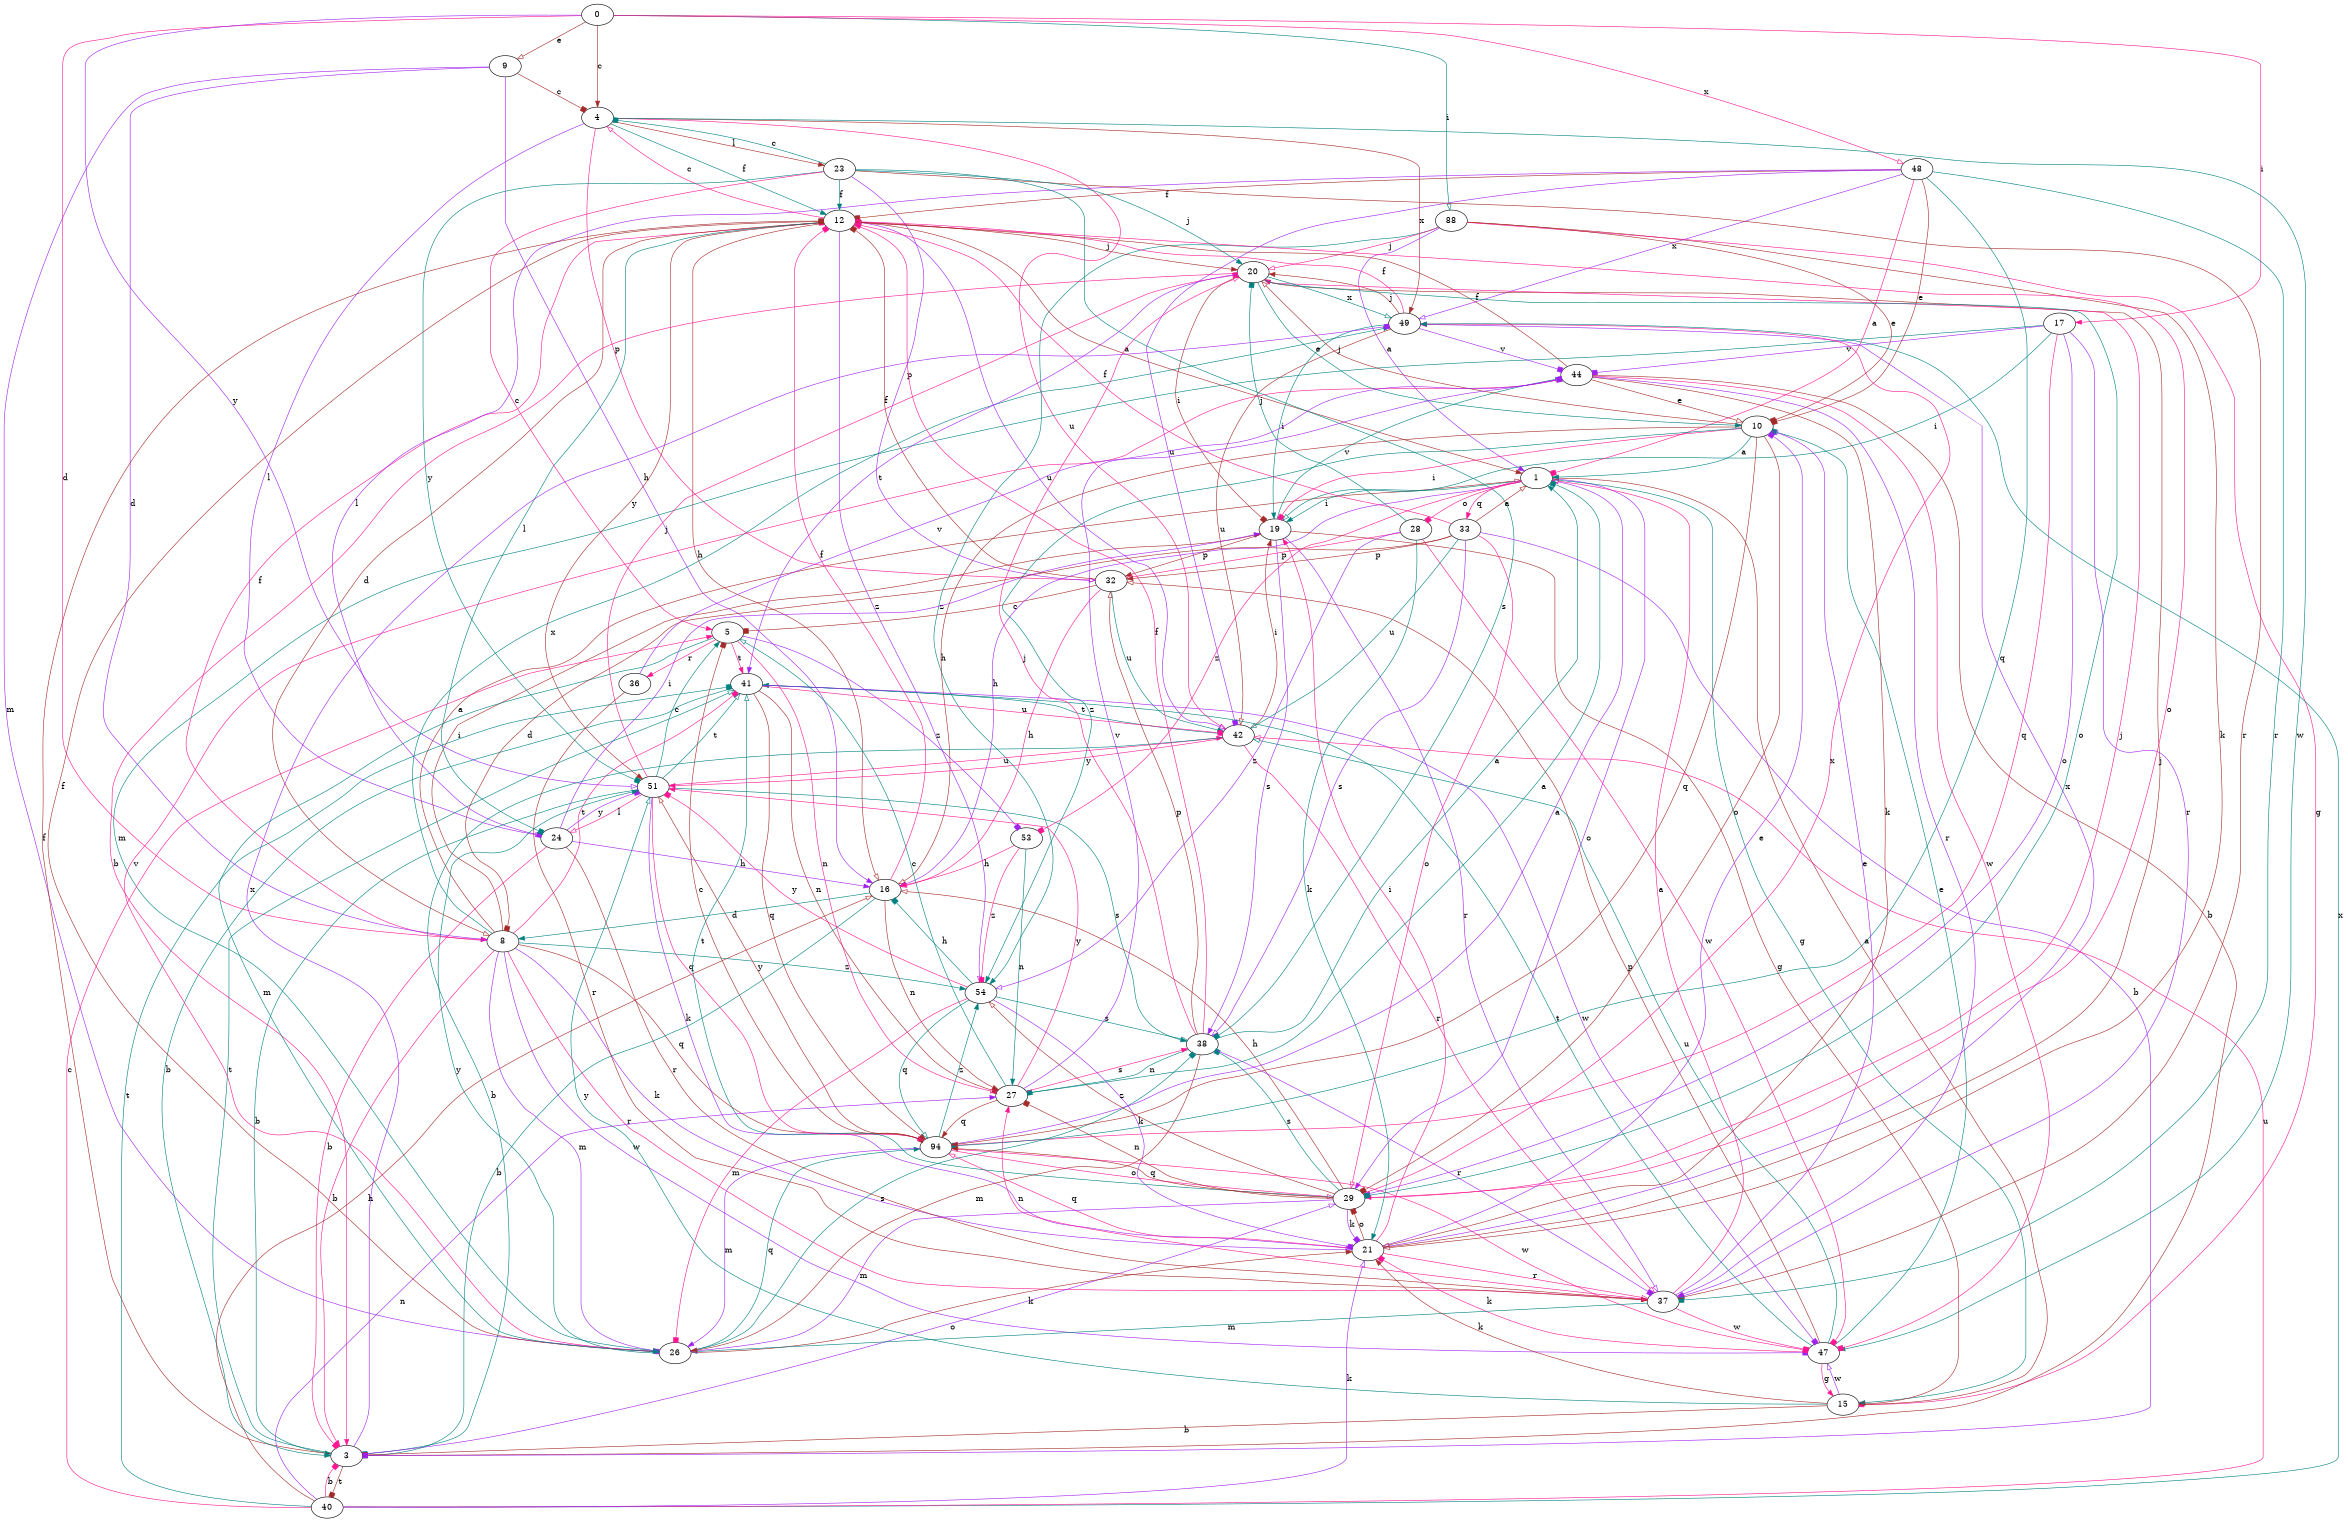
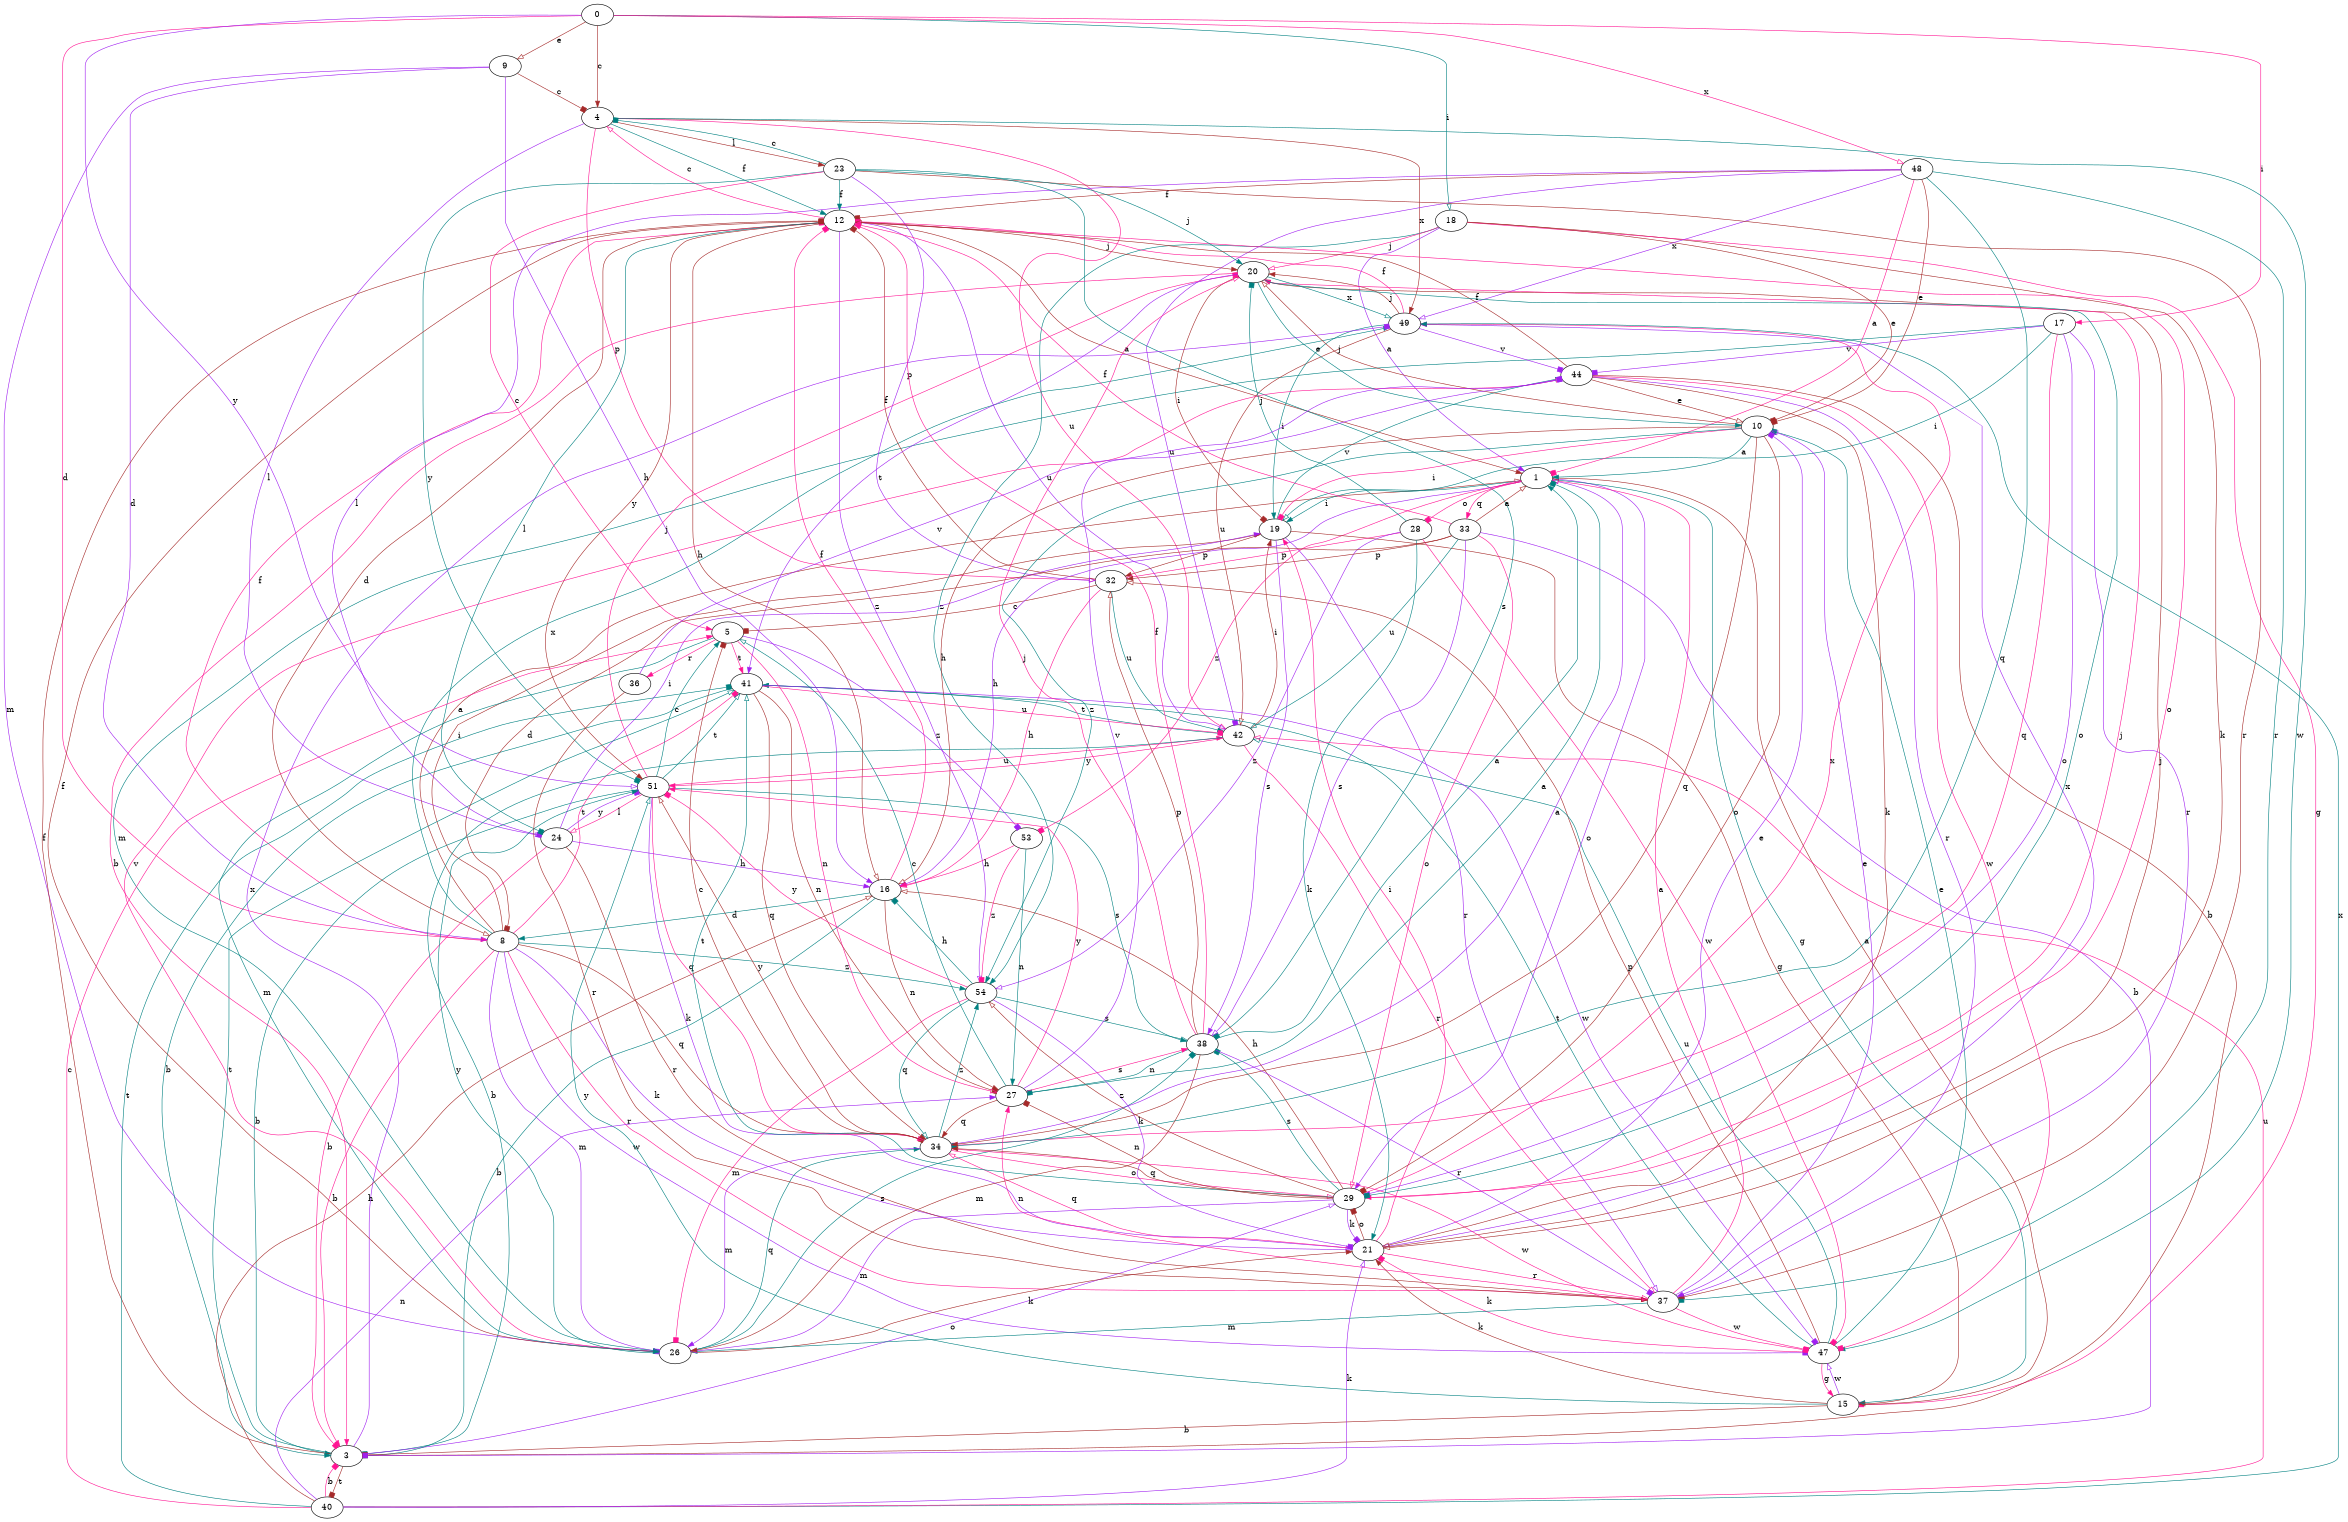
  strict digraph {
    edge [arrowhead=normal color=deeppink]
    0
    4
    8
    9
    17
-   18 [label=88]
+   18
    48
    51
    12
    49
    23
    24
    32
    42
    47
    1
    19
    3
    41
    26
    21
-   34 [label=94]
+   34
    37
    54
    16
    29
    44
    15
    10
    20
    5
    38
    28
    33
    53
    27
    40
    36
    0 -> 4 [color=brown label=c]
    0 -> 8 [label=d]
    0 -> 9 [arrowhead=onormal color=brown label=e]
    0 -> 17 [label=i]
    0 -> 18 [arrowhead=onormal color=teal label=i]
    0 -> 48 [arrowhead=onormal label=x]
    0 -> 51 [arrowhead=onormal color=purple label=y]
    4 -> 12 [color=teal label=f]
    4 -> 49 [color=brown label=x]
    4 -> 23 [color=brown label=l]
    4 -> 24 [arrowhead=onormal color=purple label=l]
    4 -> 32 [arrowhead=onormal label=p]
    4 -> 42 [arrowhead=onormal label=u]
    4 -> 47 [color=teal label=w]
    8 -> 12 [arrowhead=box label=f]
    8 -> 49 [color=teal label=x]
    8 -> 47 [arrowhead=box color=purple label=w]
    8 -> 1 [arrowhead=onormal color=brown label=a]
    8 -> 19 [color=brown label=i]
    8 -> 3 [label=b]
    8 -> 41 [arrowhead=box label=t]
    8 -> 26 [color=purple label=m]
    8 -> 21 [arrowhead=onormal color=purple label=k]
    8 -> 34 [arrowhead=box color=brown label=q]
    8 -> 37 [label=r]
    8 -> 54 [color=teal label=z]
    9 -> 4 [arrowhead=box color=brown label=c]
    9 -> 8 [arrowhead=onormal color=purple label=d]
    9 -> 26 [arrowhead=box color=purple label=m]
    9 -> 16 [color=purple label=h]
    17 -> 19 [arrowhead=onormal color=teal label=i]
    17 -> 26 [arrowhead=onormal color=teal label=m]
    17 -> 34 [arrowhead=box label=q]
    17 -> 37 [color=purple label=r]
    17 -> 29 [color=purple label=o]
    17 -> 44 [arrowhead=box color=purple label=v]
    18 -> 1 [color=purple label=a]
    18 -> 21 [arrowhead=onormal color=brown label=k]
    18 -> 54 [color=teal label=z]
    18 -> 15 [arrowhead=box label=g]
    18 -> 10 [arrowhead=box color=brown label=e]
    18 -> 20 [arrowhead=onormal label=j]
    48 -> 12 [arrowhead=box color=brown label=f]
    48 -> 49 [arrowhead=onormal color=purple label=x]
    48 -> 24 [arrowhead=box color=purple label=l]
    48 -> 42 [arrowhead=box color=purple label=u]
    48 -> 1 [arrowhead=box label=a]
    48 -> 34 [arrowhead=box color=teal label=q]
    48 -> 37 [arrowhead=box color=teal label=r]
    48 -> 10 [arrowhead=box color=brown label=e]
    51 -> 24 [arrowhead=onormal label=l]
    51 -> 42 [label=u]
    51 -> 3 [color=teal label=b]
    51 -> 41 [arrowhead=onormal color=teal label=t]
    51 -> 21 [arrowhead=onormal color=purple label=k]
    51 -> 34 [label=q]
    51 -> 20 [arrowhead=box label=j]
    51 -> 5 [color=teal label=c]
    51 -> 38 [color=teal label=s]
    12 -> 4 [arrowhead=onormal label=c]
    12 -> 8 [arrowhead=onormal color=brown label=d]
    12 -> 51 [color=brown label=y]
    12 -> 24 [arrowhead=box color=teal label=l]
    12 -> 42 [arrowhead=onormal color=purple label=u]
    12 -> 1 [color=brown label=a]
    12 -> 54 [arrowhead=onormal color=purple label=z]
    12 -> 16 [arrowhead=onormal color=brown label=h]
    12 -> 29 [label=o]
    12 -> 20 [color=brown label=j]
    49 -> 12 [arrowhead=box label=f]
    49 -> 42 [arrowhead=onormal color=brown label=u]
    49 -> 19 [color=teal label=i]
    49 -> 44 [arrowhead=box color=purple label=v]
    49 -> 20 [color=brown label=j]
    23 -> 4 [arrowhead=box color=teal label=c]
    23 -> 51 [arrowhead=box color=teal label=y]
    23 -> 12 [color=teal label=f]
    23 -> 32 [arrowhead=onormal color=purple label=p]
-   23 -> 37 [arrowhead=onormal color=brown label=r]
+   23 -> 37 [color=brown label=r]
    23 -> 20 [color=teal label=j]
    23 -> 5 [label=c]
    23 -> 38 [arrowhead=box color=teal label=s]
    24 -> 51 [arrowhead=box color=purple label=y]
    24 -> 19 [color=purple label=i]
    24 -> 3 [arrowhead=box label=b]
    24 -> 37 [arrowhead=onormal color=brown label=r]
    24 -> 16 [color=purple label=h]
    32 -> 12 [arrowhead=box color=brown label=f]
    32 -> 42 [color=teal label=u]
    32 -> 16 [arrowhead=onormal label=h]
    32 -> 5 [arrowhead=box color=brown label=c]
    42 -> 51 [label=y]
    42 -> 19 [color=brown label=i]
    42 -> 3 [arrowhead=box color=teal label=b]
    42 -> 41 [arrowhead=onormal color=teal label=t]
    42 -> 37 [arrowhead=onormal label=r]
    47 -> 32 [arrowhead=onormal color=brown label=p]
    47 -> 42 [arrowhead=onormal color=teal label=u]
    47 -> 41 [color=teal label=t]
    47 -> 21 [arrowhead=box label=k]
    47 -> 15 [label=g]
    47 -> 10 [arrowhead=box color=teal label=e]
    1 -> 19 [color=teal label=i]
    1 -> 16 [color=purple label=h]
    1 -> 29 [color=purple label=o]
    1 -> 15 [color=teal label=g]
    1 -> 28 [arrowhead=box label=o]
    1 -> 33 [label=q]
    1 -> 53 [arrowhead=box label=z]
    19 -> 32 [color=brown label=p]
    19 -> 37 [arrowhead=onormal color=purple label=r]
    19 -> 44 [arrowhead=onormal color=teal label=v]
    19 -> 15 [arrowhead=onormal color=brown label=g]
    19 -> 38 [color=purple label=s]
    3 -> 12 [arrowhead=box color=brown label=f]
    3 -> 49 [arrowhead=box color=purple label=x]
    3 -> 41 [arrowhead=onormal color=teal label=t]
    3 -> 29 [arrowhead=onormal color=purple label=o]
    3 -> 40 [arrowhead=box color=brown label=t]
    41 -> 42 [arrowhead=box label=u]
    41 -> 47 [arrowhead=box color=purple label=w]
    41 -> 3 [color=teal label=b]
    41 -> 34 [color=brown label=q]
    41 -> 27 [arrowhead=box color=brown label=n]
    26 -> 51 [color=teal label=y]
    26 -> 12 [arrowhead=box color=brown label=f]
    26 -> 21 [color=brown label=k]
    26 -> 34 [color=teal label=q]
    26 -> 44 [arrowhead=onormal label=v]
    26 -> 38 [arrowhead=box color=teal label=s]
    21 -> 49 [color=purple label=x]
    21 -> 19 [label=i]
    21 -> 34 [arrowhead=onormal label=q]
    21 -> 37 [arrowhead=onormal label=r]
    21 -> 29 [arrowhead=box color=brown label=o]
    21 -> 10 [arrowhead=box color=purple label=e]
    21 -> 20 [arrowhead=onormal color=brown label=j]
    34 -> 51 [arrowhead=onormal color=brown label=y]
    34 -> 47 [arrowhead=box label=w]
    34 -> 1 [arrowhead=onormal color=purple label=a]
    34 -> 26 [color=purple label=m]
    34 -> 54 [color=teal label=z]
    34 -> 29 [arrowhead=onormal label=o]
    34 -> 5 [arrowhead=box color=brown label=c]
    37 -> 47 [arrowhead=box label=w]
    37 -> 1 [arrowhead=onormal label=a]
    37 -> 26 [arrowhead=onormal color=teal label=m]
    37 -> 10 [arrowhead=onormal color=purple label=e]
    37 -> 27 [label=n]
    54 -> 51 [arrowhead=box label=y]
    54 -> 26 [arrowhead=box label=m]
    54 -> 21 [arrowhead=box color=purple label=k]
    54 -> 34 [arrowhead=onormal color=teal label=q]
    54 -> 16 [arrowhead=box color=teal label=h]
    54 -> 38 [arrowhead=onormal color=teal label=s]
    16 -> 8 [color=teal label=d]
    16 -> 12 [arrowhead=box label=f]
    16 -> 3 [arrowhead=box color=teal label=b]
    16 -> 27 [color=brown label=n]
    29 -> 49 [arrowhead=onormal label=x]
    29 -> 41 [arrowhead=onormal color=teal label=t]
    29 -> 26 [arrowhead=onormal color=purple label=m]
    29 -> 21 [arrowhead=box color=purple label=k]
    29 -> 34 [color=brown label=q]
    29 -> 54 [arrowhead=onormal color=brown label=z]
    29 -> 16 [arrowhead=onormal color=brown label=h]
    29 -> 20 [label=j]
    29 -> 38 [arrowhead=box color=teal label=s]
    29 -> 27 [arrowhead=box color=brown label=n]
    44 -> 12 [arrowhead=onormal color=brown label=f]
    44 -> 47 [arrowhead=box label=w]
    44 -> 3 [arrowhead=box color=brown label=b]
    44 -> 21 [arrowhead=onormal color=brown label=k]
    44 -> 37 [color=purple label=r]
    44 -> 10 [arrowhead=onormal color=brown label=e]
    15 -> 51 [arrowhead=onormal color=teal label=y]
    15 -> 47 [arrowhead=onormal color=purple label=w]
    15 -> 1 [arrowhead=onormal color=brown label=a]
    15 -> 3 [arrowhead=box color=brown label=b]
    15 -> 21 [color=brown label=k]
    10 -> 1 [color=teal label=a]
    10 -> 19 [arrowhead=box label=i]
    10 -> 34 [color=brown label=q]
    10 -> 54 [color=teal label=z]
    10 -> 16 [arrowhead=onormal color=brown label=h]
    10 -> 29 [arrowhead=box color=brown label=o]
    10 -> 20 [arrowhead=onormal color=brown label=j]
    20 -> 49 [arrowhead=onormal color=teal label=x]
    20 -> 19 [arrowhead=box color=brown label=i]
    20 -> 3 [label=b]
    20 -> 41 [color=purple label=t]
    20 -> 29 [arrowhead=box color=teal label=o]
    20 -> 10 [color=teal label=e]
    5 -> 41 [label=t]
    5 -> 26 [color=teal label=m]
    5 -> 53 [arrowhead=box color=purple label=z]
    5 -> 27 [arrowhead=onormal label=n]
    5 -> 36 [label=r]
    38 -> 12 [label=f]
    38 -> 32 [arrowhead=onormal color=brown label=p]
    38 -> 1 [color=teal label=a]
    38 -> 26 [color=brown label=m]
    38 -> 37 [arrowhead=box color=purple label=r]
    38 -> 20 [arrowhead=onormal label=j]
    38 -> 27 [arrowhead=box color=teal label=n]
    28 -> 32 [arrowhead=onormal label=p]
    28 -> 47 [arrowhead=box label=w]
    28 -> 21 [color=teal label=k]
    28 -> 54 [arrowhead=onormal color=purple label=z]
    28 -> 20 [arrowhead=box color=teal label=j]
    33 -> 8 [arrowhead=box color=brown label=d]
    33 -> 12 [label=f]
    33 -> 32 [color=brown label=p]
    33 -> 42 [arrowhead=onormal color=teal label=u]
    33 -> 1 [arrowhead=onormal color=brown label=a]
    33 -> 3 [arrowhead=box color=purple label=b]
    33 -> 29 [arrowhead=onormal label=o]
    33 -> 38 [arrowhead=onormal color=purple label=s]
    53 -> 54 [arrowhead=box label=z]
    53 -> 16 [label=h]
    53 -> 27 [color=teal label=n]
    27 -> 51 [label=y]
    27 -> 1 [arrowhead=box color=teal label=a]
    27 -> 34 [color=brown label=q]
    27 -> 44 [arrowhead=box color=purple label=v]
    27 -> 5 [arrowhead=onormal color=teal label=c]
    27 -> 38 [label=s]
    40 -> 49 [color=teal label=x]
    40 -> 42 [arrowhead=onormal label=u]
    40 -> 3 [arrowhead=box label=b]
    40 -> 41 [arrowhead=box color=teal label=t]
    40 -> 21 [arrowhead=onormal color=purple label=k]
    40 -> 16 [arrowhead=onormal color=brown label=h]
    40 -> 5 [label=c]
    40 -> 27 [color=purple label=n]
    36 -> 37 [arrowhead=onormal color=brown label=r]
    36 -> 44 [arrowhead=box color=purple label=v]
  }
